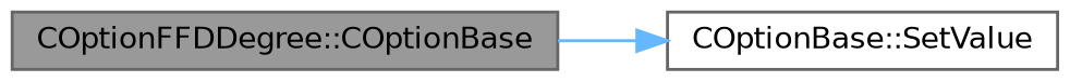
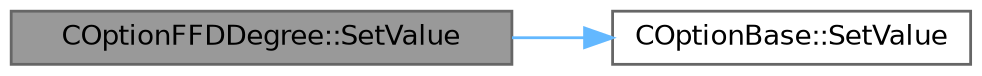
  digraph {
    rankdir=LR
    node [fontname=Helvetica fontsize=10 shape=box style=filled]
-   n1 [color=gray40 fillcolor=grey60 fontcolor=black height=0.2 label="COptionFFDDegree::COptionBase" width=0.4]
+   n1 [color=gray40 fillcolor=grey60 fontcolor=black height=0.2 label="COptionFFDDegree::SetValue" width=0.4]
    n2 [color=grey40 fillcolor=white height=0.2 label="COptionBase::SetValue" width=0.4]
    n1 -> n2 [color=steelblue1 fontname=Helvetica fontsize=10 labelfontname=Helvetica labelfontsize=10 style=solid]
  }
